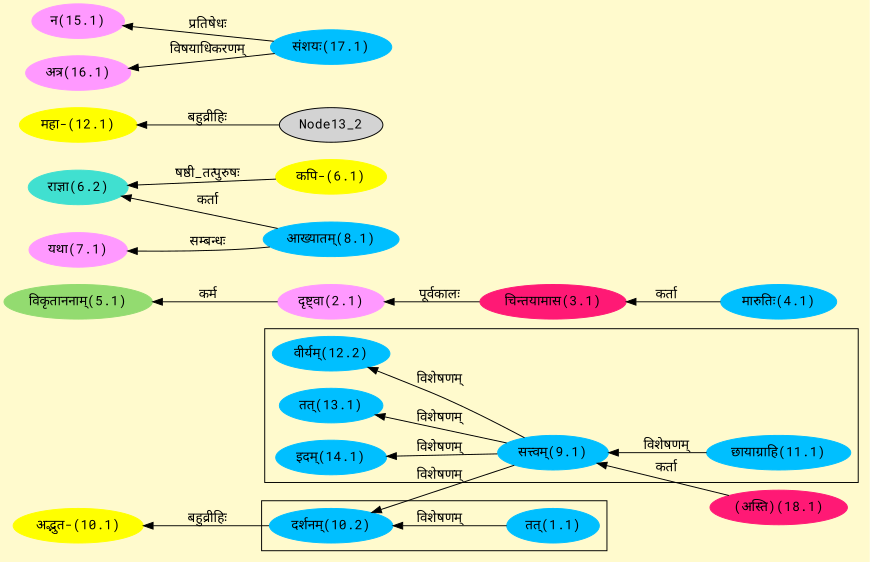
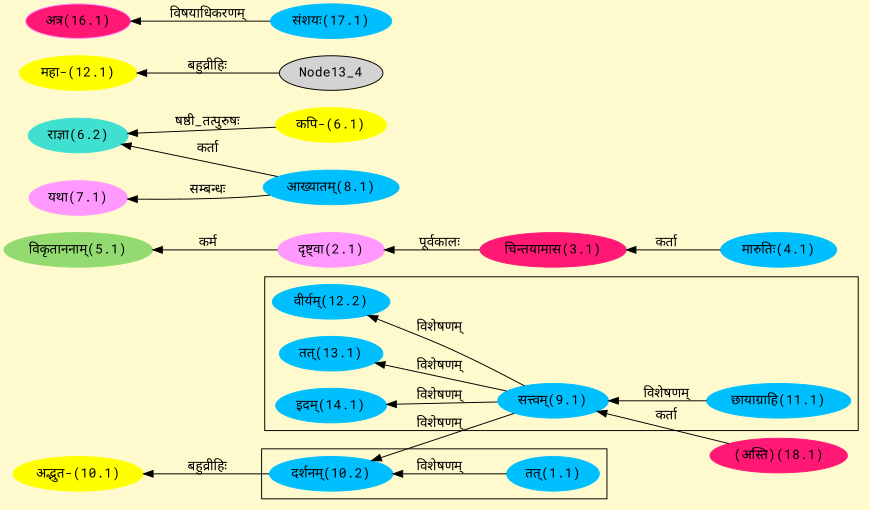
  digraph {
    bgcolor=lemonchiffon1
    compound=true
    fontname="Roboto Mono"
    rankdir=LR
    node [color="#00BFFF" fontname="Roboto Mono" style=filled]
    edge [dir=back fontname="Roboto Mono"]
    n1 [label="तत्(1.1)"]
    n2 [label="दर्शनम्(10.2)"]
    n3 [label="सत्त्वम्(9.1)"]
    n4 [label="छायाग्राहि(11.1)"]
    n5 [label="वीर्यम्(12.2)"]
    n6 [label="तत्(13.1)"]
    n7 [label="इदम्(14.1)"]
    n8 [color="#FF1975" label="(अस्ति)(18.1)"]
    n9 [color="#FF99FF" label="दृष्ट्वा(2.1)"]
    n10 [color="#FF1975" label="चिन्तयामास(3.1)"]
    n11 [label="मारुतिः(4.1)"]
    n12 [color="#93DB70" label="विकृताननाम्(5.1)"]
    n13 [color="#FFFF00" label="कपि-(6.1)"]
    n14 [color="#40E0D0" label="राज्ञा(6.2)"]
    n15 [label="आख्यातम्(8.1)"]
    n16 [color="#FF99FF" label="यथा(7.1)"]
    n17 [color="#FFFF00" label="अद्भुत-(10.1)"]
    n18 [color="#FFFF00" label="महा-(12.1)"]
-   Node13_2 [color=""]
-   n20 [color="#FF99FF" label="न(15.1)"]
+   Node13_2 [label=Node13_4 color=""]
    n21 [label="संशयः(17.1)"]
-   n22 [color="#FF99FF" label="अत्र(16.1)"]
+   n22 [color="#FF99FF" label="अत्र(16.1)" fillcolor="#FF1975"]
    subgraph cluster_1 {
      n1
      n2
    }
    subgraph cluster_2 {
      n3
      n4
      n5
      n6
      n7
    }
    n2 -> n1 [label="विशेषणम्"]
    n2 -> n3 [label="विशेषणम्"]
    n3 -> n4 [label="विशेषणम्"]
    n3 -> n8 [label="कर्ता"]
    n5 -> n3 [label="विशेषणम्"]
    n6 -> n3 [label="विशेषणम्"]
    n7 -> n3 [label="विशेषणम्"]
    n9 -> n10 [label="पूर्वकालः"]
    n10 -> n11 [label="कर्ता"]
    n12 -> n9 [label="कर्म"]
    n14 -> n13 [label="षष्ठी_तत्पुरुषः"]
    n14 -> n15 [label="कर्ता"]
    n16 -> n15 [label="सम्बन्धः"]
    n17 -> n2 [label="बहुव्रीहिः"]
    n18 -> Node13_2 [label="बहुव्रीहिः"]
-   n20 -> n21 [label="प्रतिषेधः"]
    n22 -> n21 [label="विषयाधिकरणम्"]
  }
